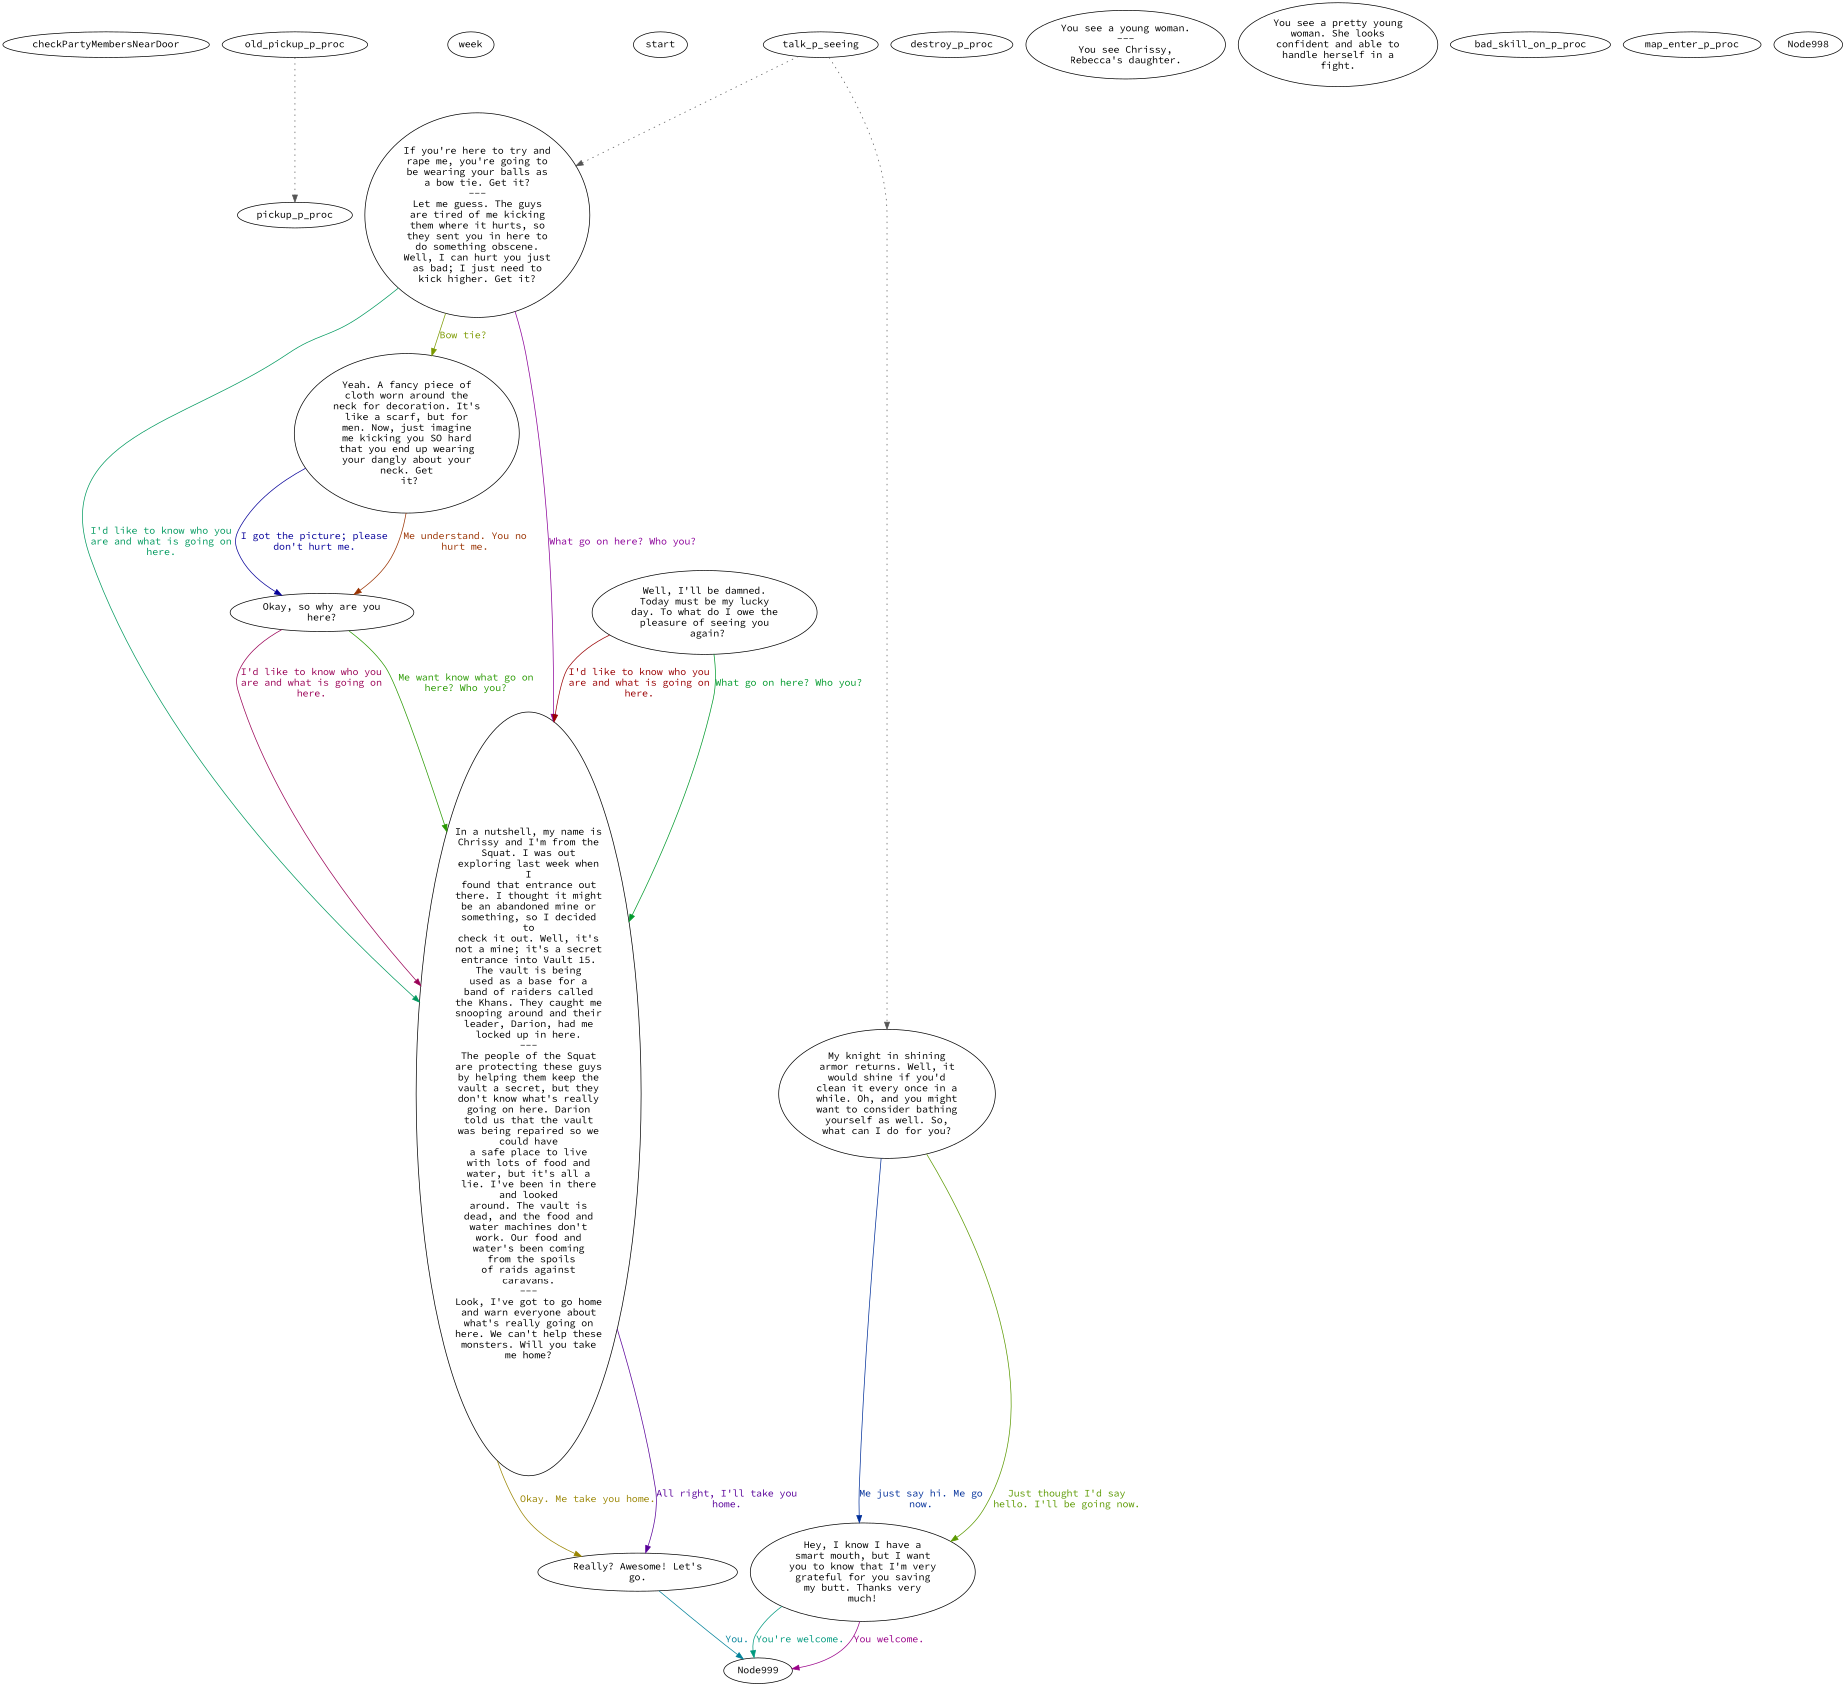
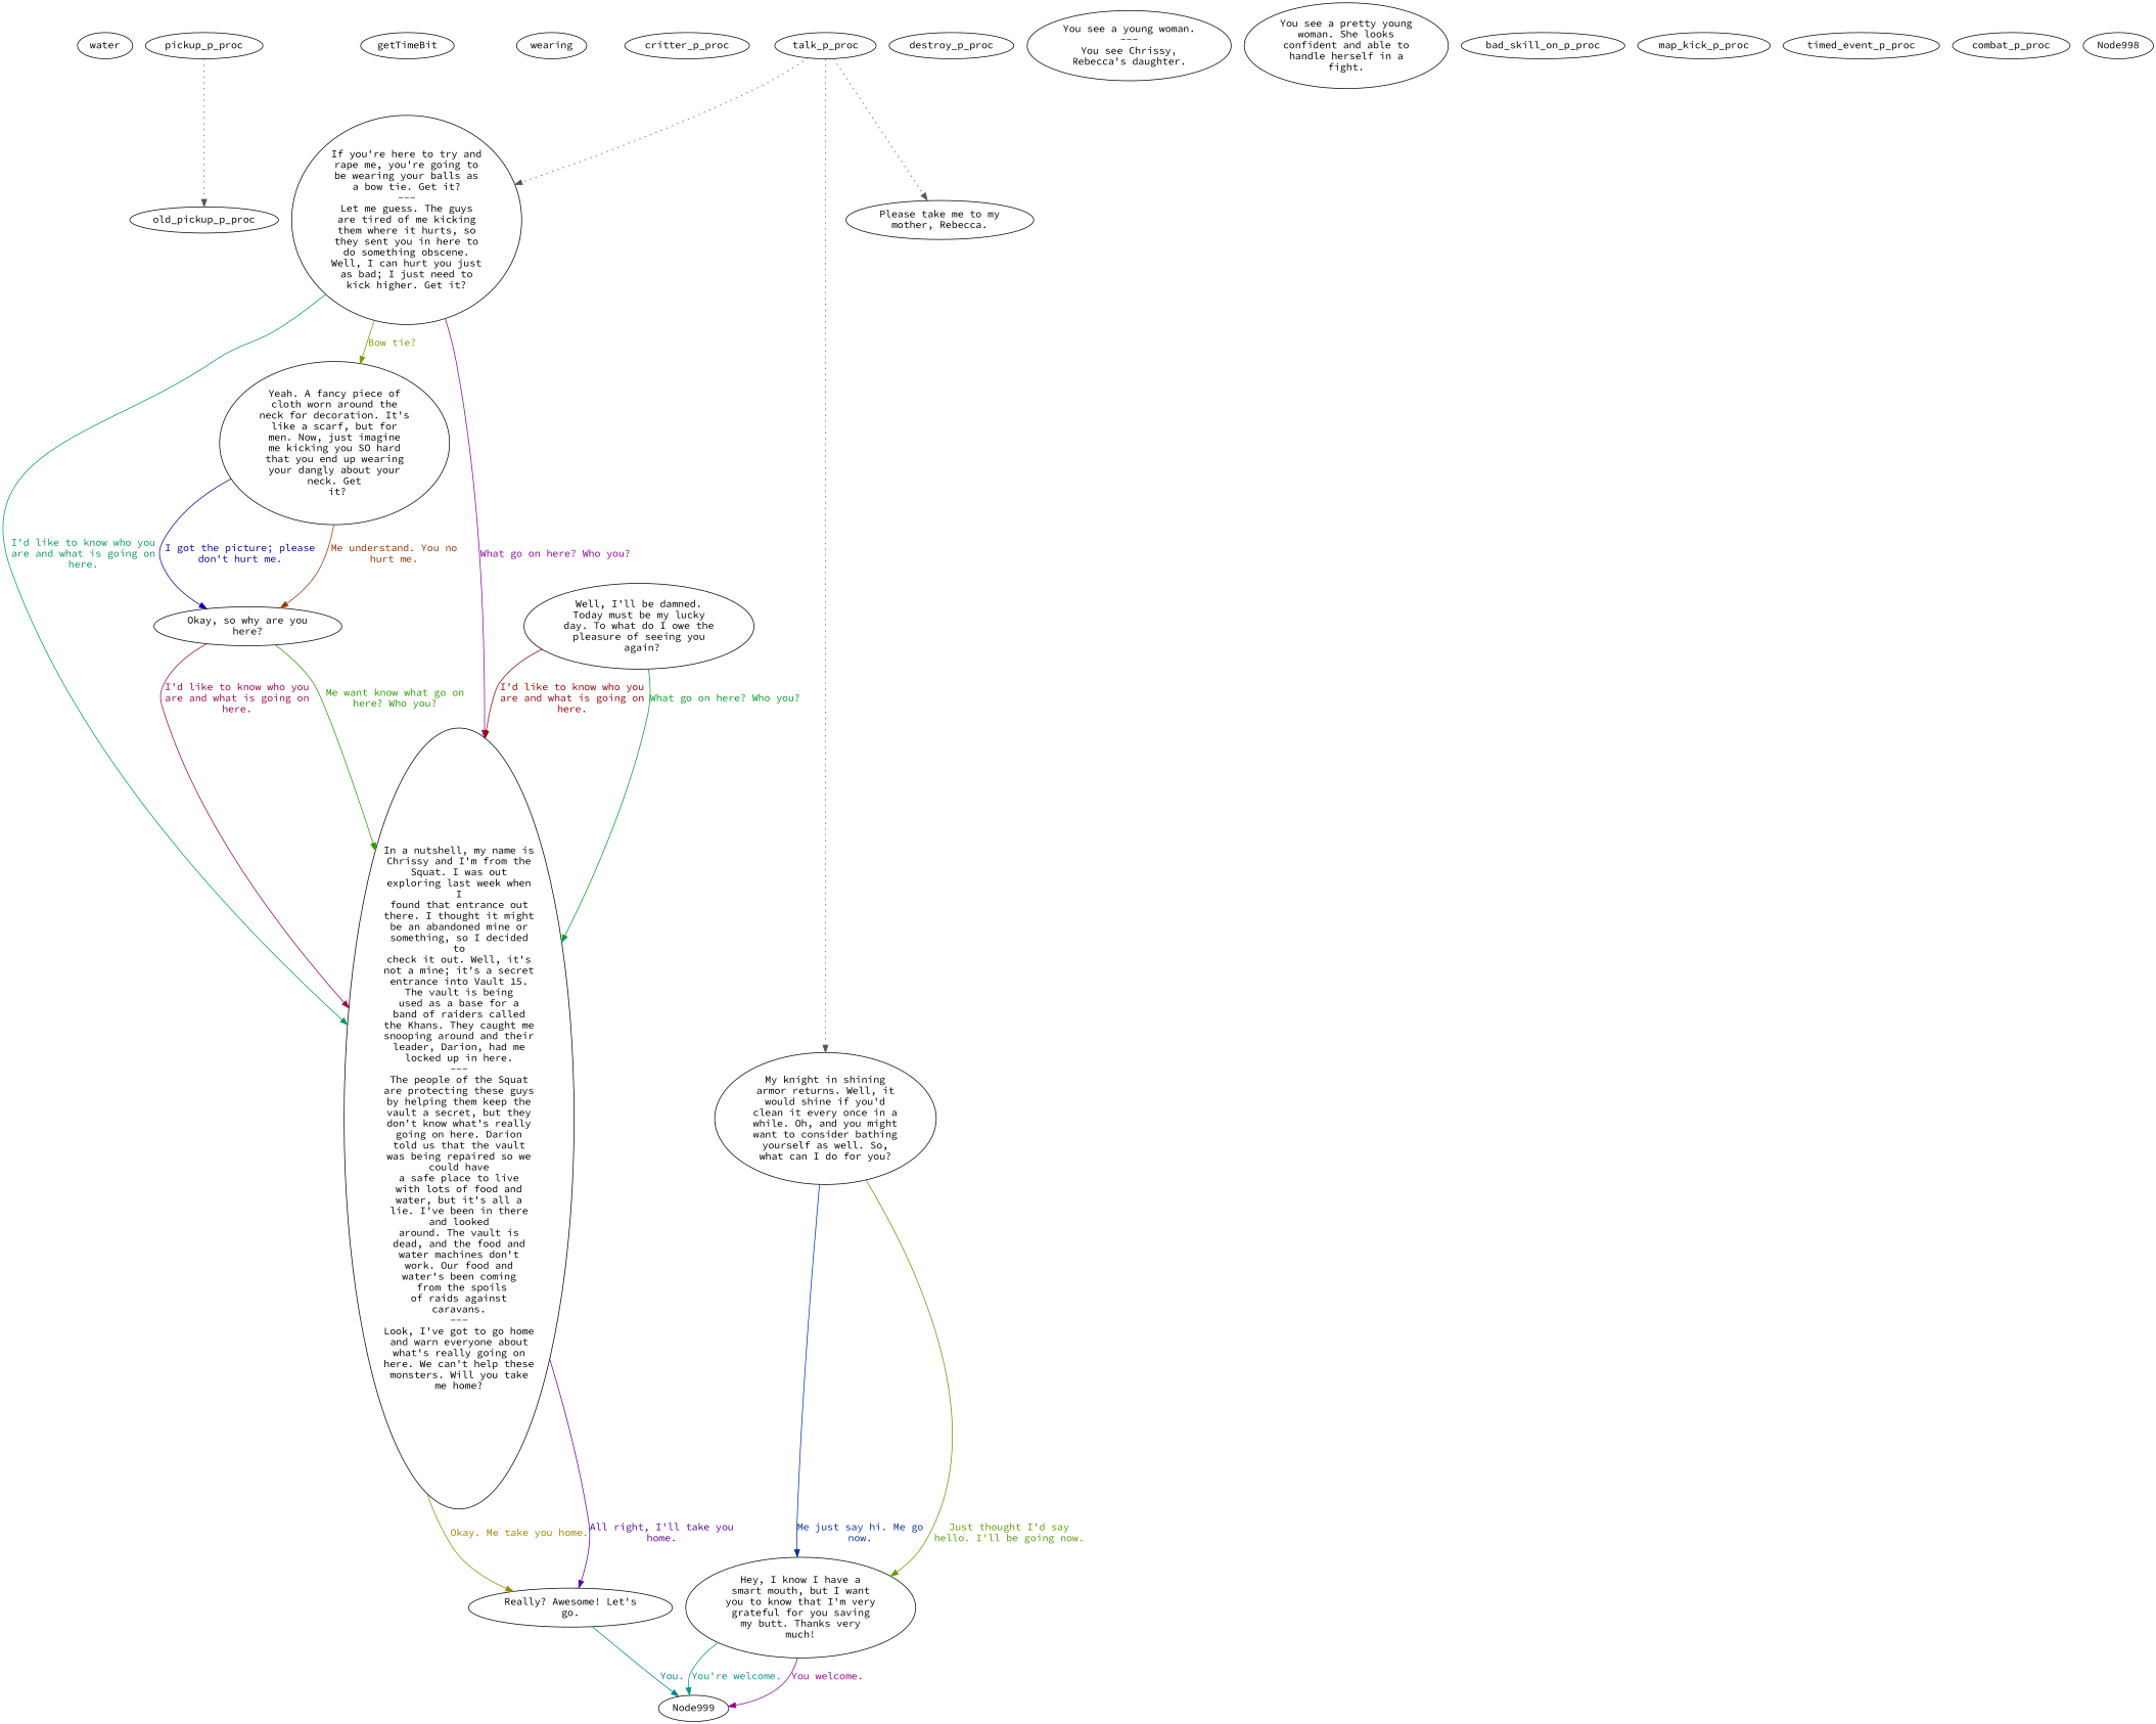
  digraph {
    fontname="Source Code Pro"
    node [color="#000000" fillcolor="#FFFFFF" fontname="Source Code Pro" style=filled]
    edge [color="#555555" fontname="Source Code Pro"]
-   checkPartyMembersNearDoor
+   checkPartyMembersNearDoor [label=water]
    pickup_p_proc
    old_pickup_p_proc
-   getTimeBit [label=week]
-   start
+   getTimeBit
+   start [label=wearing]
+   critter_p_proc
    n7 [label="If you're here to try and\nrape me, you're going to\nbe wearing your balls as\na bow tie. Get it?\n---\nLet me guess. The guys\nare tired of me kicking\nthem where it hurts, so\nthey sent you in here to\ndo something obscene.\nWell, I can hurt you just\nas bad; I just need to\nkick higher. Get it?"]
-   talk_p_proc [label=talk_p_seeing]
+   talk_p_proc
    n9 [label="My knight in shining\narmor returns. Well, it\nwould shine if you'd\nclean it every once in a\nwhile. Oh, and you might\nwant to consider bathing\nyourself as well. So,\nwhat can I do for you?"]
+   n10 [label="Please take me to my\nmother, Rebecca."]
    n11 [label="Yeah. A fancy piece of\ncloth worn around the\nneck for decoration. It's\nlike a scarf, but for\nmen. Now, just imagine\nme kicking you SO hard\nthat you end up wearing\nyour dangly about your\nneck. Get\n it?"]
    n12 [label="In a nutshell, my name is\nChrissy and I'm from the\nSquat. I was out\nexploring last week when\nI\nfound that entrance out\nthere. I thought it might\nbe an abandoned mine or\nsomething, so I decided\nto\ncheck it out. Well, it's\nnot a mine; it's a secret\nentrance into Vault 15.\nThe vault is being\nused as a base for a\nband of raiders called\nthe Khans. They caught me\nsnooping around and their\nleader, Darion, had me\nlocked up in here.\n---\nThe people of the Squat\nare protecting these guys\nby helping them keep the\nvault a secret, but they\ndon't know what's really\ngoing on here. Darion\ntold us that the vault\nwas being repaired so we\ncould have\na safe place to live\nwith lots of food and\nwater, but it's all a\nlie. I've been in there\nand looked\naround. The vault is\ndead, and the food and\nwater machines don't\nwork. Our food and\nwater's been coming\n from the spoils\nof raids against\ncaravans.\n---\nLook, I've got to go home\nand warn everyone about\nwhat's really going on\nhere. We can't help these\nmonsters. Will you take\nme home?"]
    n13 [label="Hey, I know I have a\nsmart mouth, but I want\nyou to know that I'm very\ngrateful for you saving\nmy butt. Thanks very\nmuch!"]
    n14 [label="Okay, so why are you\nhere?"]
    n15 [label="Really? Awesome! Let's\ngo."]
    Node999
    destroy_p_proc
    n18 [label="You see a young woman.\n---\nYou see Chrissy,\nRebecca's daughter."]
    n19 [label="You see a pretty young\nwoman. She looks\nconfident and able to\nhandle herself in a\nfight."]
    n20 [label=bad_skill_on_p_proc]
-   map_enter_p_proc
+   map_enter_p_proc [label=map_kick_p_proc]
+   timed_event_p_proc
+   combat_p_proc
    Node998
    n25 [label="Well, I'll be damned.\nToday must be my lucky\nday. To what do I owe the\npleasure of seeing you\n again?"]
-   old_pickup_p_proc -> pickup_p_proc [style=dotted]
+   pickup_p_proc -> old_pickup_p_proc [style=dotted]
    n7 -> n11 [color="#7B9900" fontcolor="#7B9900" label="Bow tie?"]
    n7 -> n12 [color="#8B0099" fontcolor="#8B0099" label="What go on here? Who you?"]
    n7 -> n12 [color="#00995E" fontcolor="#00995E" label="I'd like to know who you\nare and what is going on\nhere."]
    talk_p_proc -> n7 [style=dotted]
    talk_p_proc -> n9 [style=dotted]
+   talk_p_proc -> n10 [style=dotted]
    n9 -> n13 [color="#002E99" fontcolor="#002E99" label="Me just say hi. Me go\nnow."]
    n9 -> n13 [color="#5B9900" fontcolor="#5B9900" label="Just thought I'd say\nhello. I'll be going now."]
    n11 -> n14 [color="#993100" fontcolor="#993100" label="Me understand. You no\nhurt me."]
    n11 -> n14 [color="#050099" fontcolor="#050099" label="I got the picture; please\ndon't hurt me."]
    n12 -> n15 [color="#998400" fontcolor="#998400" label="Okay. Me take you home."]
    n12 -> n15 [color="#580099" fontcolor="#580099" label="All right, I'll take you\nhome."]
    n13 -> Node999 [color="#990088" fontcolor="#990088" label="You welcome."]
    n13 -> Node999 [color="#00997E" fontcolor="#00997E" label="You're welcome."]
    n14 -> n12 [color="#289900" fontcolor="#289900" label="Me want know what go on\nhere? Who you?"]
    n14 -> n12 [color="#990055" fontcolor="#990055" label="I'd like to know who you\nare and what is going on\nhere."]
    n15 -> Node999 [color="#008199" fontcolor="#008199" label="You."]
    n25 -> n12 [color="#00992B" fontcolor="#00992B" label="What go on here? Who you?"]
    n25 -> n12 [color="#990002" fontcolor="#990002" label="I'd like to know who you\nare and what is going on\nhere."]
  }
